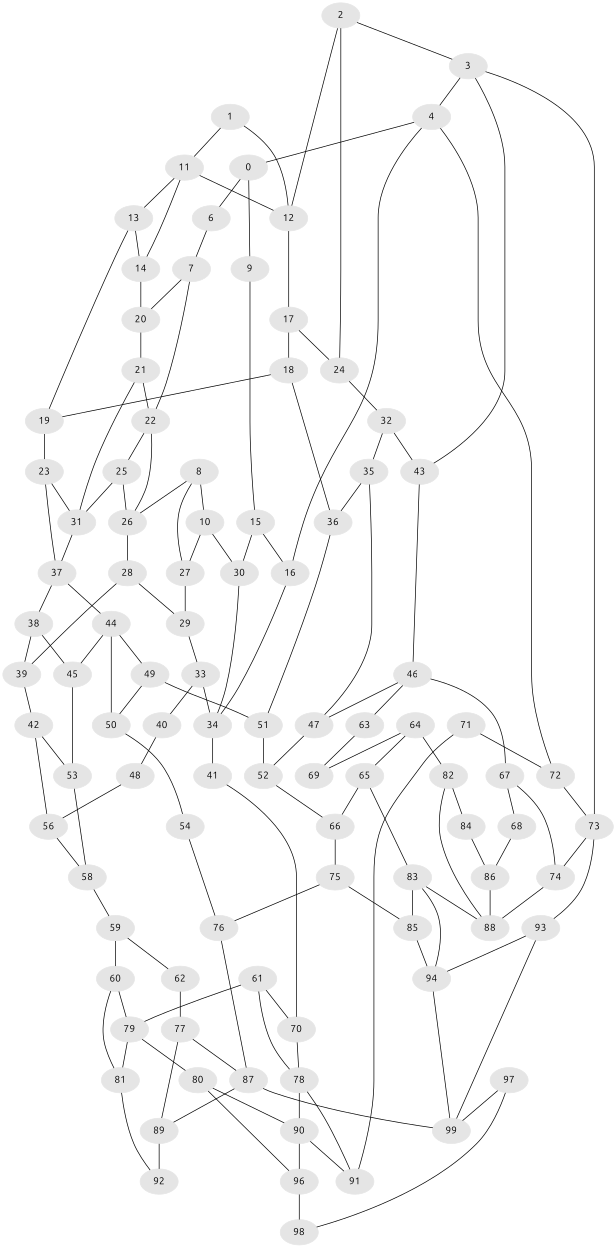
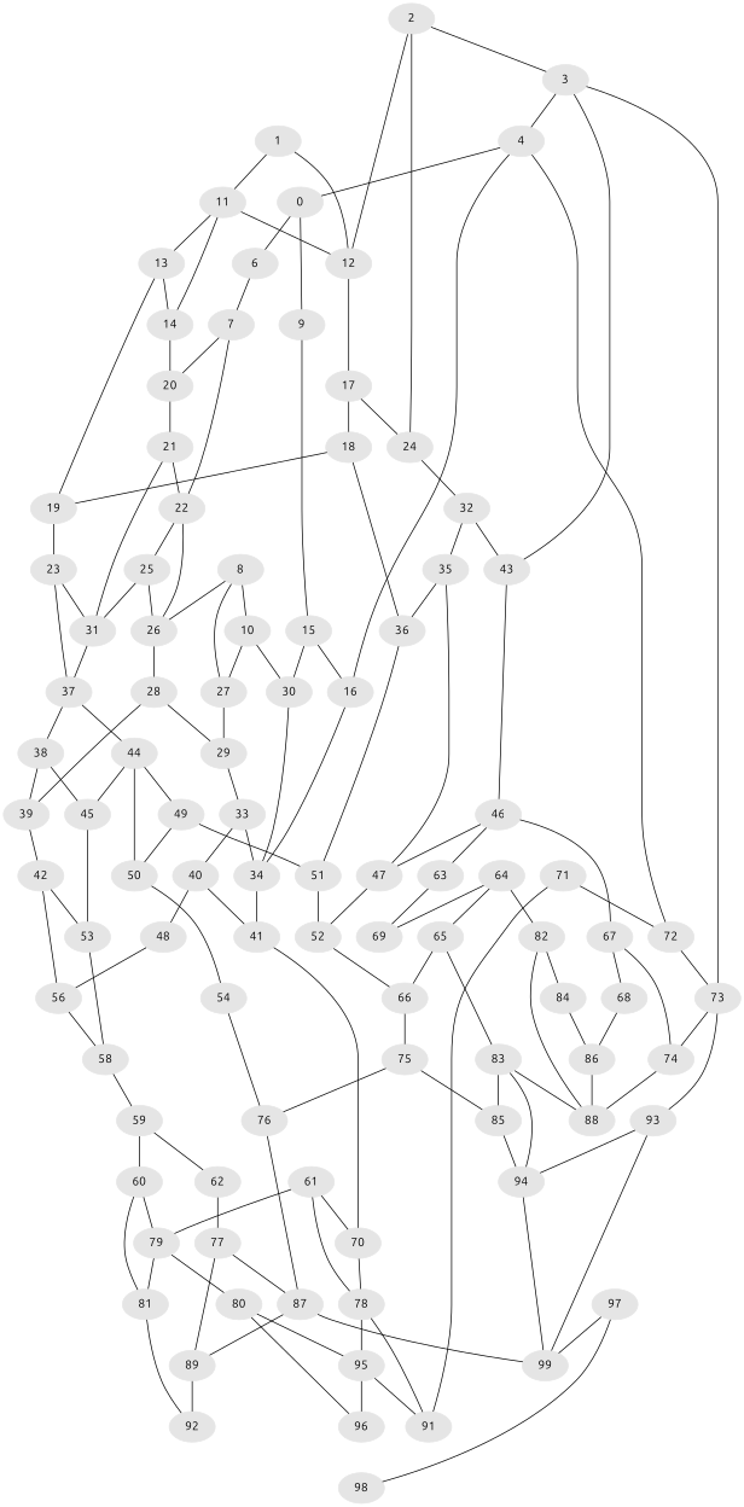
  graph {
    fontname=Ubuntu
    node [color=gray90 fontname=Ubuntu style=filled]
    edge [fontname=Ubuntu weight=1.0]
    1
    11
    12
    13
    14
    17
    2
    3
    24
    4
    43
    73
    32
    n14 [label=0]
    16
    72
    46
    74
    93
    6
    9
    34
    7
    15
    20
    22
    21
    26
    25
    8
    10
    27
    30
    28
    29
    19
    18
    23
    41
    36
    51
    31
    37
    38
    44
    35
    39
    33
    42
    40
    47
    48
    70
    52
    45
    49
    50
    53
    56
    78
    58
    63
    67
    54
    69
    68
    66
    76
    75
    59
    87
    62
    77
    60
    79
    81
    80
    92
    61
    91
-   90
+   90 [label=95]
    89
    64
    65
    82
    83
    88
    84
    85
    94
    86
    71
    99
    96
    98
    97
    1 -- 11
    1 -- 12
    11 -- 12
    11 -- 13
    11 -- 14
    12 -- 17
    13 -- 14
    13 -- 19
    14 -- 20 [weight=2.0]
    17 -- 24
    17 -- 18
    2 -- 12
    2 -- 3
    2 -- 24
    3 -- 4
    3 -- 43
    3 -- 73
    24 -- 32 [weight=2.0]
    4 -- n14
    4 -- 16
    4 -- 72
    43 -- 46
    73 -- 74
    73 -- 93
    32 -- 43
    32 -- 35
    n14 -- 6
    n14 -- 9
    16 -- 34
    72 -- 73
    46 -- 47
    46 -- 63
    46 -- 67
    74 -- 88
    93 -- 94
    93 -- 99
    6 -- 7
    9 -- 15
    34 -- 41
    7 -- 20
    7 -- 22
    15 -- 16
    15 -- 30 [weight=2.0]
    20 -- 21
    22 -- 26
    22 -- 25
    21 -- 22
    21 -- 31
    26 -- 28
    25 -- 26
    25 -- 31
    8 -- 26
    8 -- 10
    8 -- 27
    10 -- 27
    10 -- 30
    27 -- 29
    30 -- 34
    28 -- 29
    28 -- 39
    29 -- 33
    19 -- 23
    18 -- 19
    18 -- 36
    23 -- 31
    23 -- 37
    41 -- 70
    36 -- 51
    51 -- 52
    31 -- 37
    37 -- 38
    37 -- 44
    38 -- 39
    38 -- 45
    44 -- 45
    44 -- 49
    44 -- 50
    35 -- 36
    35 -- 47
    39 -- 42
    33 -- 34
    33 -- 40
    42 -- 53
    42 -- 56
+   40 -- 41
    40 -- 48 [weight=2.0]
    47 -- 52
    48 -- 56
    70 -- 78
    52 -- 66
    45 -- 53
    49 -- 51 [weight=2.0]
    49 -- 50
    50 -- 54
    53 -- 58
    56 -- 58
    78 -- 91
    78 -- 90
    58 -- 59
    63 -- 69 [weight=2.0]
    67 -- 74
    67 -- 68
    54 -- 76
    68 -- 86
    66 -- 75
    76 -- 87
    75 -- 76
    75 -- 85
    59 -- 62
    59 -- 60
    87 -- 89
    87 -- 99
    62 -- 77
    77 -- 87
    77 -- 89
    60 -- 79
    60 -- 81
    79 -- 81
    79 -- 80
    81 -- 92
    80 -- 90
    80 -- 96
    61 -- 70
    61 -- 78
    61 -- 79
    90 -- 91
    90 -- 96
    89 -- 92 [weight=2.0]
    64 -- 69
    64 -- 65
    64 -- 82
    65 -- 66
    65 -- 83
    82 -- 88
    82 -- 84 [weight=2.0]
    83 -- 88
    83 -- 85
    83 -- 94
    84 -- 86 [weight=2.0]
    85 -- 94
    94 -- 99
    86 -- 88
    71 -- 72
    71 -- 91 [weight=2.0]
-   96 -- 98 [weight=2.0]
    97 -- 99
    97 -- 98
  }
